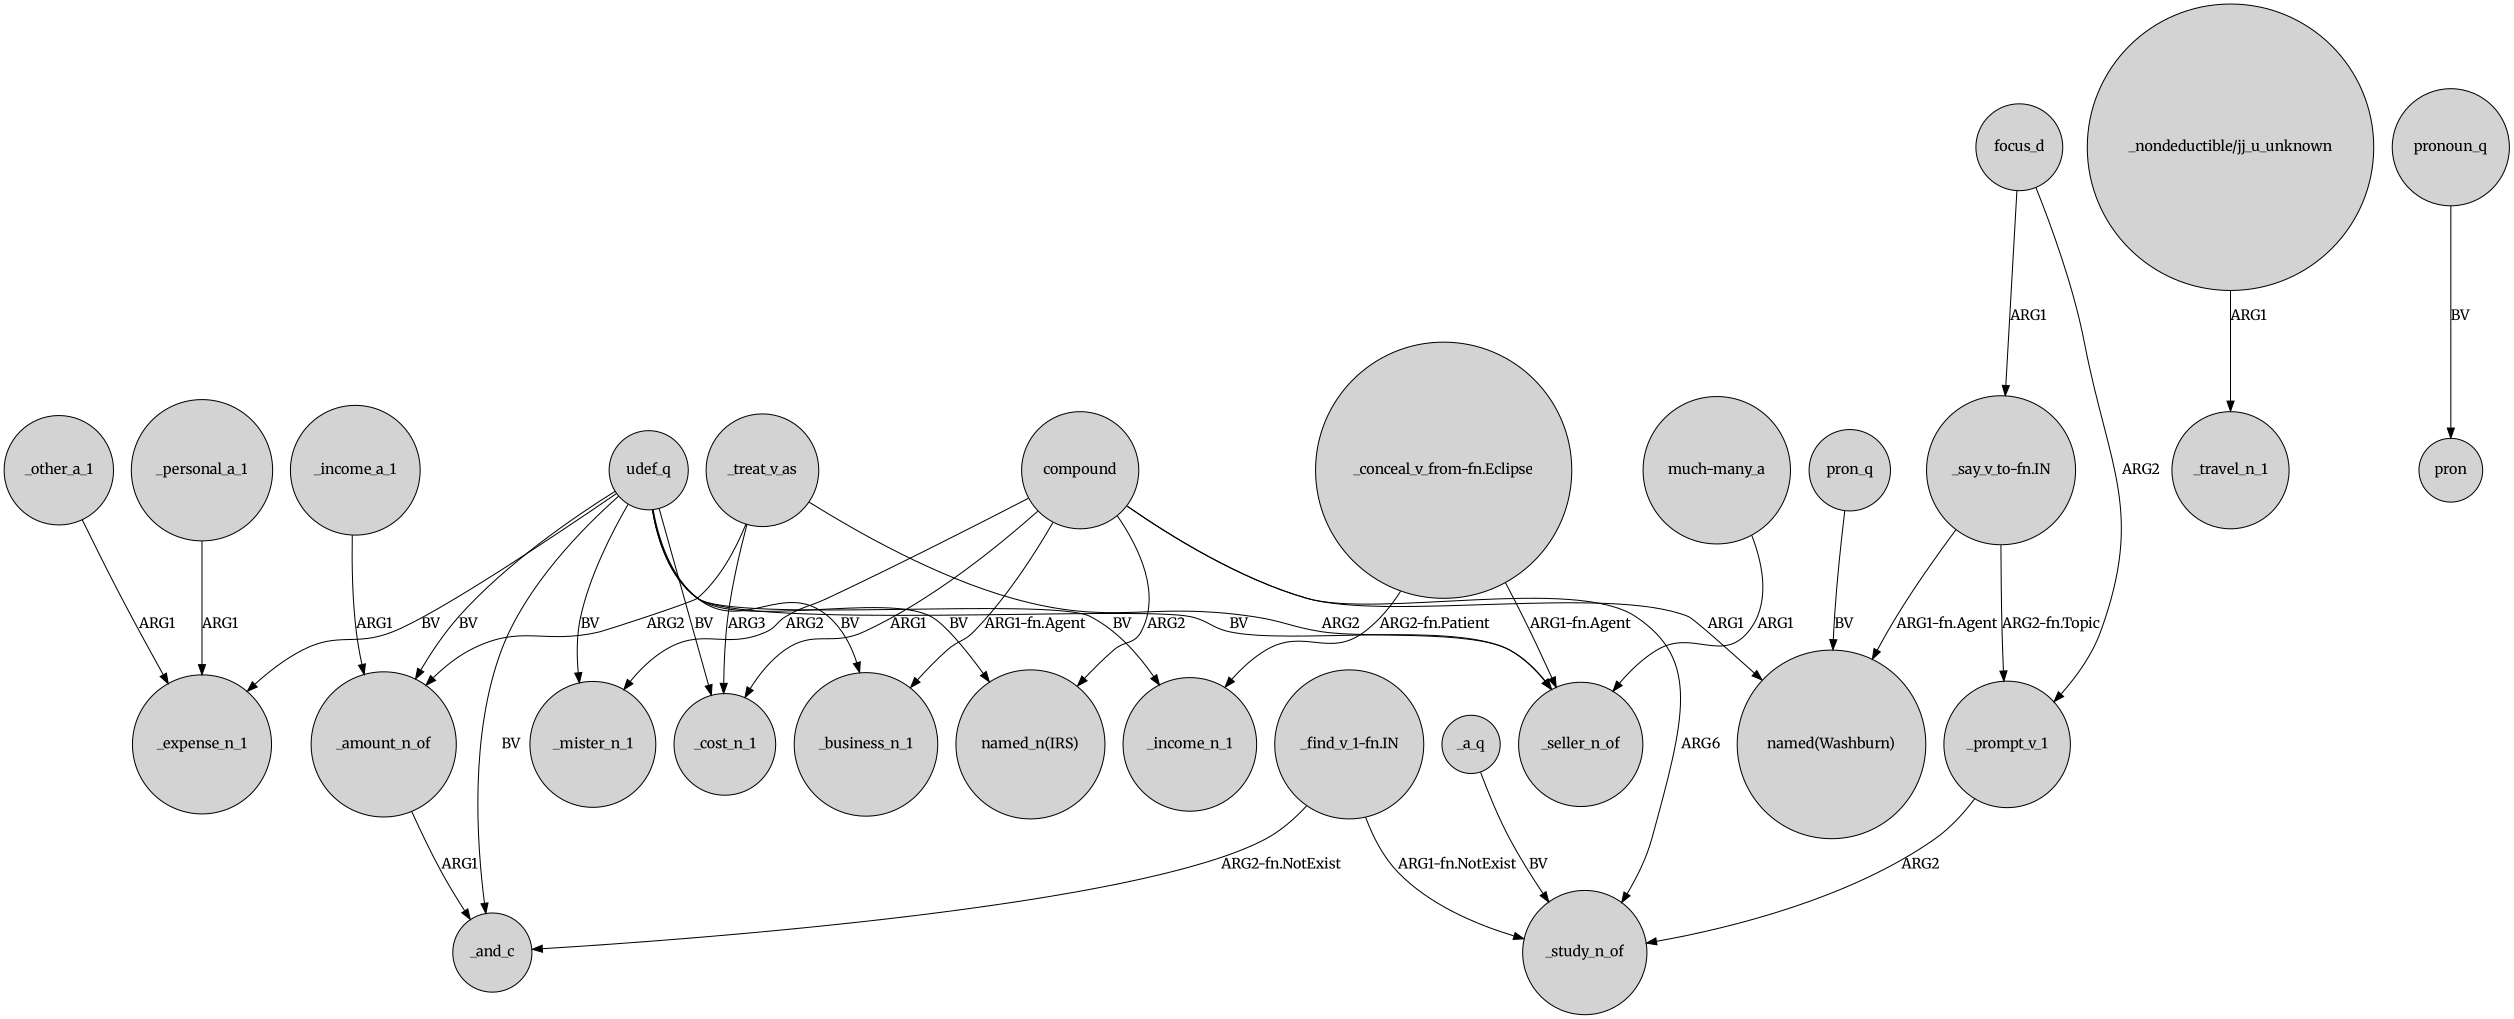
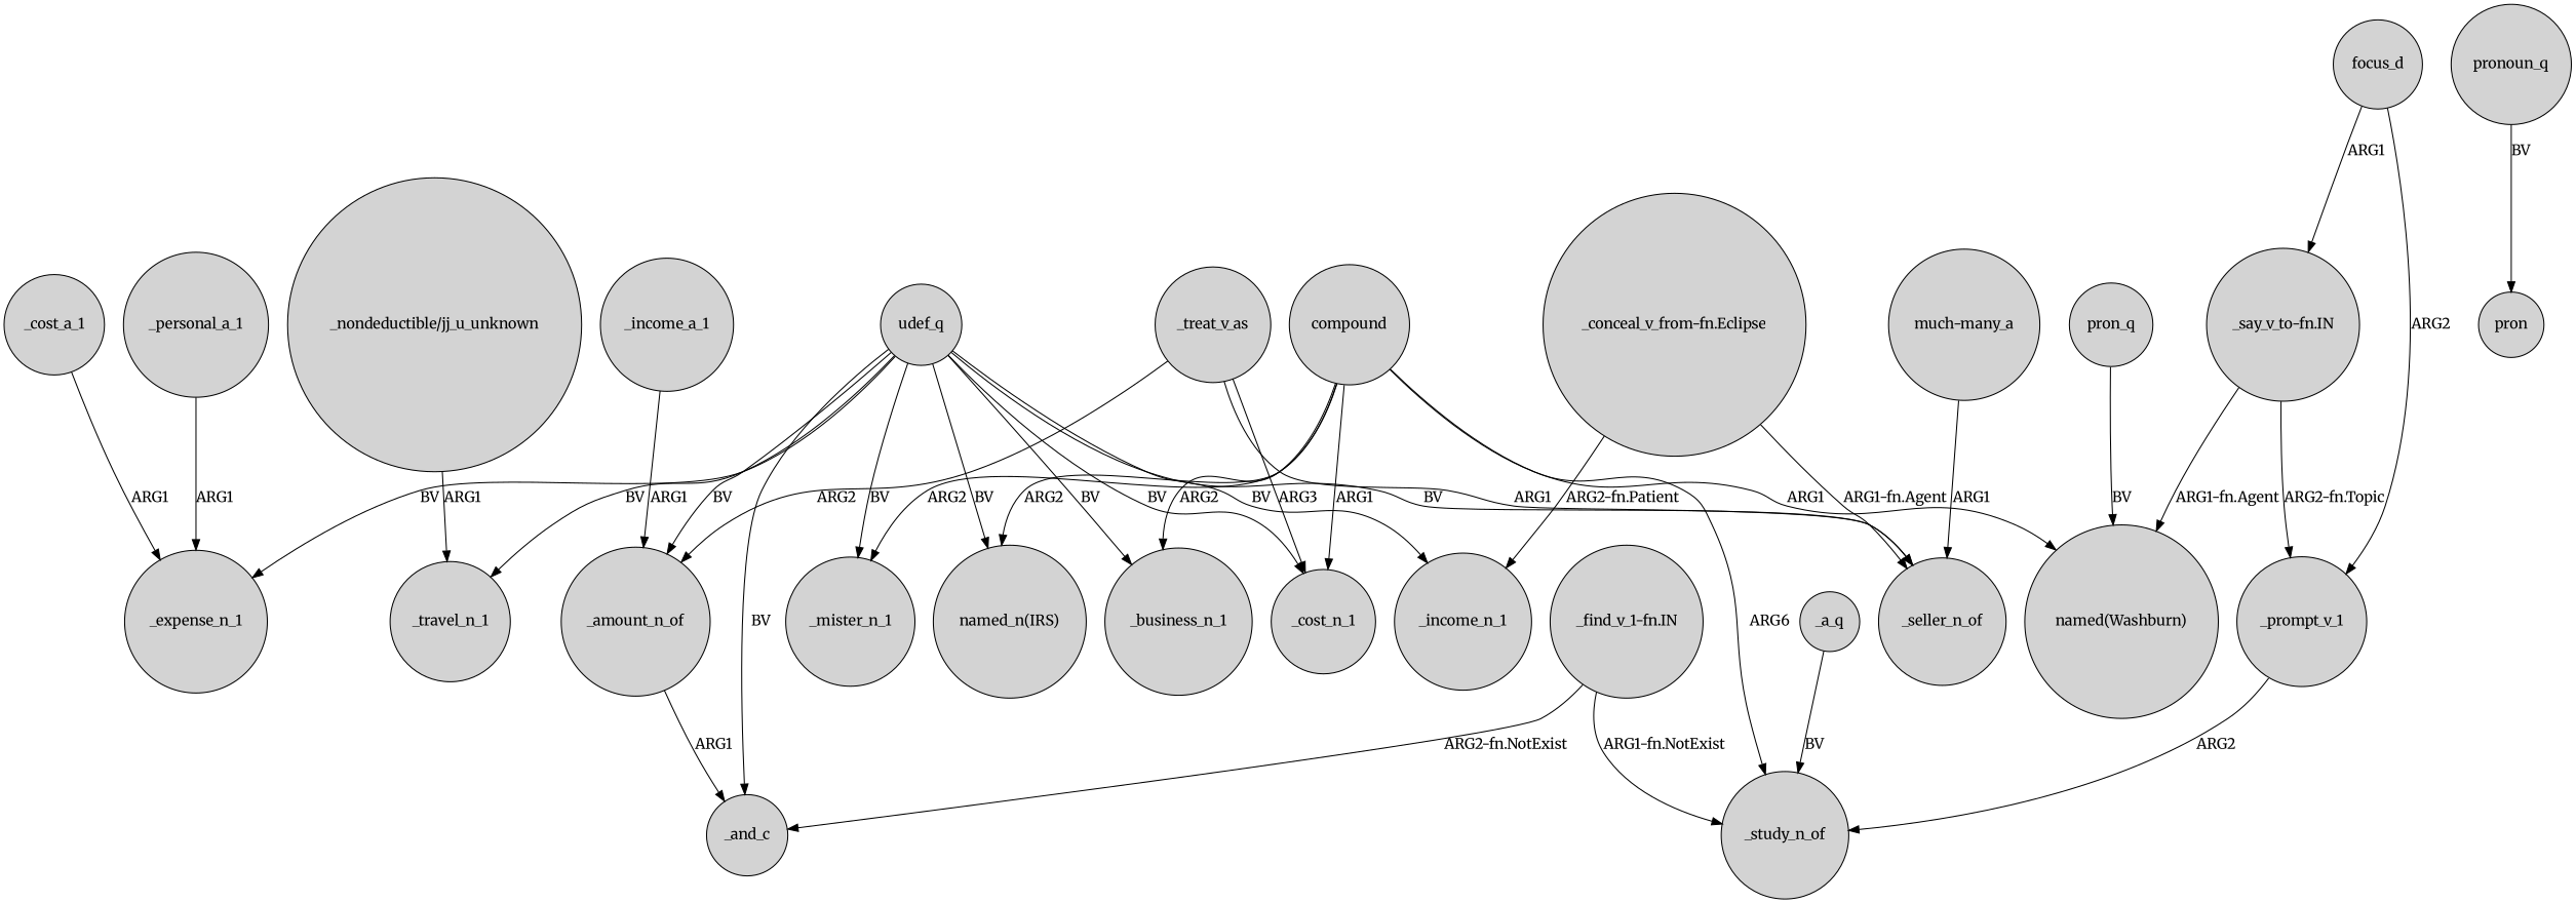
  digraph {
    fontname=Merriweather
    node [fontname=Merriweather shape=circle style=filled]
    edge [fontname=Merriweather]
    udef_q
    _expense_n_1
    _amount_n_of
    _seller_n_of
    _mister_n_1
    _and_c
    _travel_n_1
    _cost_n_1
    _income_n_1
    _business_n_1
    "named_n(IRS)"
    _a_q
    _study_n_of
    n14 [label=pron_q]
    "named(Washburn)"
    _treat_v_as
    compound
    "_conceal_v_from-fn.Eclipse"
    "_find_v_1-fn.IN"
    _prompt_v_1
    _personal_a_1
    "_say_v_to-fn.IN"
    focus_d
    pronoun_q
    pron
    "much-many_a"
    "_nondeductible/jj_u_unknown"
    n28 [label=_income_a_1]
-   _other_a_1
+   _other_a_1 [label=_cost_a_1]
    udef_q -> _expense_n_1 [label=BV]
    udef_q -> _amount_n_of [label=BV]
    udef_q -> _seller_n_of [label=BV]
    udef_q -> _mister_n_1 [label=BV]
    udef_q -> _and_c [label=BV]
+   udef_q -> _travel_n_1 [label=BV]
    udef_q -> _cost_n_1 [label=BV]
    udef_q -> _income_n_1 [label=BV]
    udef_q -> _business_n_1 [label=BV]
    udef_q -> "named_n(IRS)" [label=BV]
    _amount_n_of -> _and_c [label=ARG1]
    _a_q -> _study_n_of [label=BV]
    n14 -> "named(Washburn)" [label=BV]
    _treat_v_as -> _amount_n_of [label=ARG2]
-   _treat_v_as -> _seller_n_of [label=ARG2]
+   _treat_v_as -> _seller_n_of [label=ARG1]
    _treat_v_as -> _cost_n_1 [label=ARG3]
    compound -> _mister_n_1 [label=ARG2]
    compound -> _cost_n_1 [label=ARG1]
-   compound -> _business_n_1 [label="ARG1-fn.Agent"]
+   compound -> _business_n_1 [label=ARG2]
    compound -> "named_n(IRS)" [label=ARG2]
    compound -> _study_n_of [label=ARG6]
    compound -> "named(Washburn)" [label=ARG1]
    "_conceal_v_from-fn.Eclipse" -> _seller_n_of [label="ARG1-fn.Agent"]
    "_conceal_v_from-fn.Eclipse" -> _income_n_1 [label="ARG2-fn.Patient"]
    "_find_v_1-fn.IN" -> _and_c [label="ARG2-fn.NotExist"]
    "_find_v_1-fn.IN" -> _study_n_of [label="ARG1-fn.NotExist"]
    _prompt_v_1 -> _study_n_of [label=ARG2]
    _personal_a_1 -> _expense_n_1 [label=ARG1]
    "_say_v_to-fn.IN" -> "named(Washburn)" [label="ARG1-fn.Agent"]
    "_say_v_to-fn.IN" -> _prompt_v_1 [label="ARG2-fn.Topic"]
    focus_d -> _prompt_v_1 [label=ARG2]
    focus_d -> "_say_v_to-fn.IN" [label=ARG1]
    pronoun_q -> pron [label=BV]
    "much-many_a" -> _seller_n_of [label=ARG1]
    "_nondeductible/jj_u_unknown" -> _travel_n_1 [label=ARG1]
    n28 -> _amount_n_of [label=ARG1]
    _other_a_1 -> _expense_n_1 [label=ARG1]
  }
